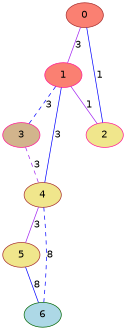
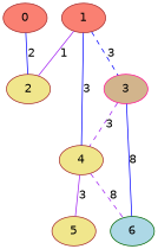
  graph {
    fontname="DejaVu Sans"
    node [color=brown fillcolor=khaki fontname="DejaVu Sans" style=filled weight=1]
    edge [color=purple fontname="DejaVu Sans" style=solid]
    0 [fillcolor=salmon weight=2]
-   1 [color=deeppink fillcolor=salmon]
-   2 [color=deeppink]
+   1 [fillcolor=salmon]
+   2
    3 [color=deeppink fillcolor=tan]
    4 [weight=2]
    5
    6 [color=darkgreen fillcolor=lightblue weight=4]
-   0 -- 1 [label=3]
-   0 -- 2 [color=blue label=1]
+   0 -- 2 [color=blue label=2]
    1 -- 2 [label=1]
    1 -- 3 [color=blue label=3 style=dashed]
    1 -- 4 [color=blue label=3]
    3 -- 4 [label=3 style=dashed]
    4 -- 5 [label=3]
-   4 -- 6 [color=blue label=8 style=dashed]
-   5 -- 6 [color=blue label=8]
+   4 -- 6 [label=8 style=dashed]
+   3 -- 6 [color=blue label=8]
  }
